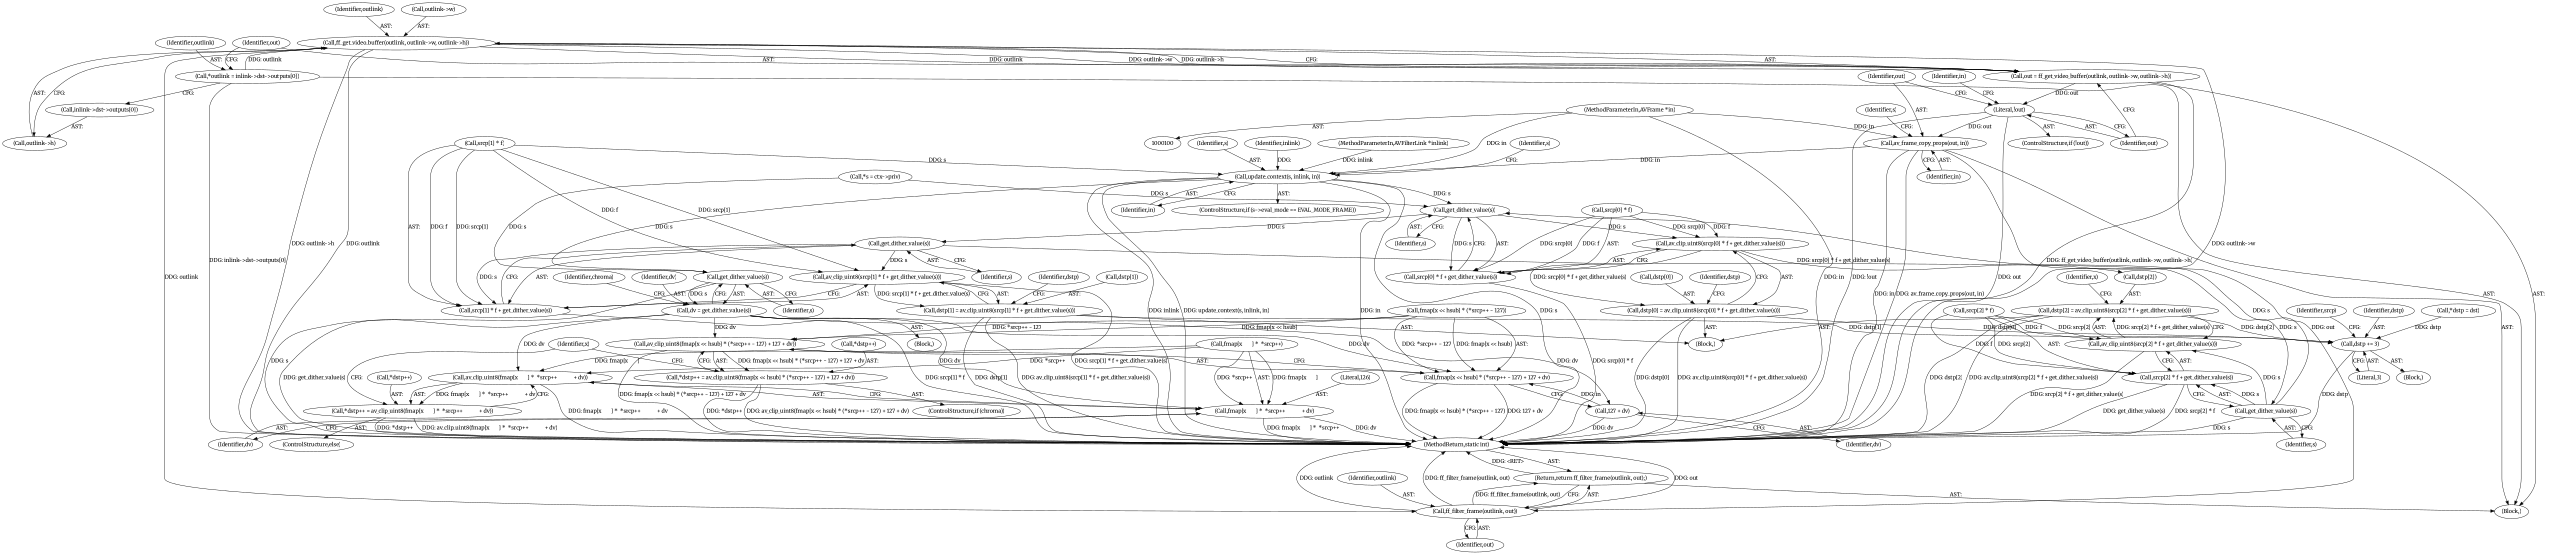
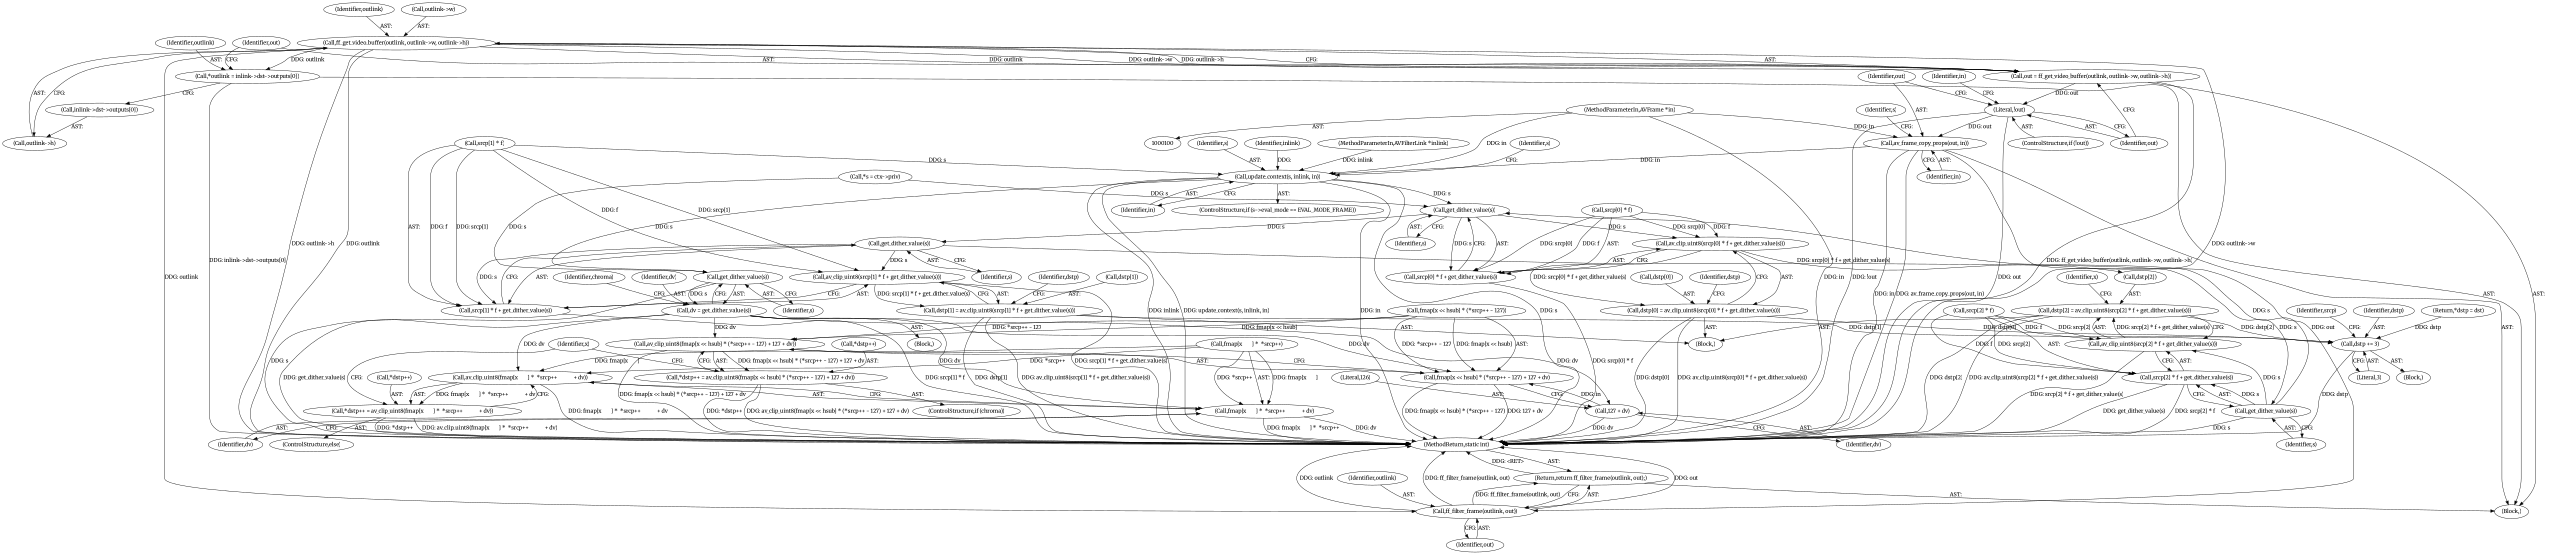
  digraph {
    fontname=Merriweather
    node [fontname=Merriweather]
    edge [fontname=Merriweather]
    n1 [label="(Call,av_frame_copy_props(out, in))"]
    n2 [label="(Call,update_context(s, inlink, in))"]
    n3 [label="(Call,ff_filter_frame(outlink, out))"]
    n4 [label="(MethodReturn,static int)"]
    n5 [label="(Block,)"]
    n6 [label="(Identifier,in)"]
    n7 [label="(Call,get_dither_value(s))"]
    n8 [label="(Call,get_dither_value(s))"]
    n9 [label="(Identifier,in)"]
    n10 [label="(ControlStructure,if (s->eval_mode == EVAL_MODE_FRAME))"]
    n11 [label="(Return,return ff_filter_frame(outlink, out);)"]
    n12 [label="(Identifier,out)"]
    n13 [label="(Literal,!out)"]
    n14 [label="(Identifier,out)"]
    n15 [label="(ControlStructure,if (!out))"]
    n16 [label="(Call,out = ff_get_video_buffer(outlink, outlink->w, outlink->h))"]
    n17 [label="(Call,ff_get_video_buffer(outlink, outlink->w, outlink->h))"]
    n18 [label="(Call,outlink->h)"]
    n19 [label="(Call,*outlink = inlink->dst->outputs[0])"]
    n20 [label="(Call,inlink->dst->outputs[0])"]
    n21 [label="(MethodParameterIn,AVFrame *in)"]
    1000100
    n23 [label="(Call,av_clip_uint8(srcp[0] * f + get_dither_value(s)))"]
    n24 [label="(Call,srcp[0] * f + get_dither_value(s))"]
    n25 [label="(Call,get_dither_value(s))"]
    n26 [label="(Identifier,s)"]
    n27 [label="(Call,dv = get_dither_value(s))"]
    n28 [label="(Identifier,s)"]
    n29 [label="(Call,dstp[0] = av_clip_uint8(srcp[0] * f + get_dither_value(s)))"]
    n30 [label="(Call,dstp[2])"]
    n31 [label="(Call,av_clip_uint8(srcp[1] * f + get_dither_value(s)))"]
    n32 [label="(Call,srcp[1] * f + get_dither_value(s))"]
    n33 [label="(Call,get_dither_value(s))"]
    n34 [label="(Identifier,s)"]
    n35 [label="(Call,dstp += 3)"]
    n36 [label="(Block,)"]
    n37 [label="(Block,)"]
    n38 [label="(Literal,3)"]
    n39 [label="(Call,dstp[1] = av_clip_uint8(srcp[1] * f + get_dither_value(s)))"]
    n40 [label="(Call,av_clip_uint8(srcp[2] * f + get_dither_value(s)))"]
    n41 [label="(Call,srcp[2] * f + get_dither_value(s))"]
    n42 [label="(Identifier,s)"]
    n43 [label="(Call,dstp[2] = av_clip_uint8(srcp[2] * f + get_dither_value(s)))"]
    n44 [label="(Call,av_clip_uint8(fmap[x << hsub] * (*srcp++ - 127) + 127 + dv))"]
    n45 [label="(Call,fmap[x << hsub] * (*srcp++ - 127) + 127 + dv)"]
    n46 [label="(Call,127 + dv)"]
    n47 [label="(Call,av_clip_uint8(fmap[x        ] *  *srcp++              + dv))"]
    n48 [label="(Call,fmap[x        ] *  *srcp++              + dv)"]
    n49 [label="(Block,)"]
    n50 [label="(Call,*dstp++ = av_clip_uint8(fmap[x << hsub] * (*srcp++ - 127) + 127 + dv))"]
    n51 [label="(Identifier,dv)"]
    n52 [label="(Call,*dstp++ = av_clip_uint8(fmap[x        ] *  *srcp++              + dv))"]
    n53 [label="(Identifier,dv)"]
    n54 [label="(ControlStructure,if (chroma))"]
    n55 [label="(ControlStructure,else)"]
    n56 [label="(Identifier,s)"]
    n57 [label="(Identifier,out)"]
    n58 [label="(MethodParameterIn,AVFilterLink *inlink)"]
    n59 [label="(Identifier,out)"]
    n60 [label="(Call,fmap[x << hsub] * (*srcp++ - 127))"]
    n61 [label="(Call,srcp[1] * f)"]
    n62 [label="(Call,dstp[1])"]
    n63 [label="(Identifier,dstp)"]
    n64 [label="(Call,*dstp++)"]
    n65 [label="(Identifier,outlink)"]
    n66 [label="(Identifier,dv)"]
    n67 [label="(Call,srcp[0] * f)"]
    n68 [label="(Identifier,in)"]
    n69 [label="(Call,dstp[0])"]
    n70 [label="(Identifier,chroma)"]
    n71 [label="(Identifier,outlink)"]
    n72 [label="(Identifier,s)"]
    n73 [label="(Identifier,x)"]
    n74 [label="(Call,*s = ctx->priv)"]
    n75 [label="(Identifier,x)"]
    n76 [label="(Call,outlink->w)"]
    n77 [label="(Call,*dstp++)"]
    n78 [label="(Identifier,outlink)"]
    n79 [label="(Identifier,dstp)"]
    n80 [label="(Identifier,dstp)"]
    n81 [label="(Identifier,s)"]
    n82 [label="(Call,fmap[x        ] *  *srcp++)"]
    n83 [label="(Identifier,inlink)"]
    n84 [label="(Literal,126)"]
-   n85 [label="(Call,*dstp = dst)"]
+   n85 [label="(Return,*dstp = dst)"]
    n86 [label="(Identifier,srcp)"]
    n87 [label="(Call,srcp[2] * f)"]
    n1 -> n2 [label="DDG: in"]
    n1 -> n3 [label="DDG: out"]
    n1 -> n4 [label="DDG: in"]
    n1 -> n4 [label="DDG: av_frame_copy_props(out, in)"]
    n1 -> n5 [label="AST: "]
    n1 -> n6 [label="CFG: "]
    n2 -> n4 [label="DDG: s"]
    n2 -> n4 [label="DDG: inlink"]
    n2 -> n4 [label="DDG: update_context(s, inlink, in)"]
    n2 -> n4 [label="DDG: in"]
    n2 -> n7 [label="DDG: s"]
    n2 -> n8 [label="DDG: s"]
    n2 -> n9 [label="CFG: "]
    n2 -> n10 [label="AST: "]
    n3 -> n4 [label="DDG: outlink"]
    n3 -> n4 [label="DDG: ff_filter_frame(outlink, out)"]
    n3 -> n4 [label="DDG: out"]
    n3 -> n11 [label="AST: "]
    n3 -> n11 [label="DDG: ff_filter_frame(outlink, out)"]
    n3 -> n12 [label="CFG: "]
    n4 -> n11 [label="AST: "]
    n6 -> n1 [label="AST: "]
    n7 -> n23 [label="DDG: s"]
    n7 -> n24 [label="AST: "]
    n7 -> n24 [label="DDG: s"]
    n7 -> n25 [label="DDG: s"]
    n7 -> n26 [label="CFG: "]
    n8 -> n4 [label="DDG: s"]
    n8 -> n27 [label="AST: "]
    n8 -> n27 [label="DDG: s"]
    n8 -> n28 [label="CFG: "]
    n9 -> n2 [label="AST: "]
    n11 -> n3 [label="CFG: "]
    n11 -> n4 [label="DDG: <RET>"]
    n11 -> n5 [label="AST: "]
    n12 -> n3 [label="AST: "]
    n13 -> n1 [label="DDG: out"]
    n13 -> n4 [label="DDG: out"]
    n13 -> n4 [label="DDG: !out"]
    n13 -> n14 [label="CFG: "]
-   n13 -> n15 [label="AST: "]
+   n15 -> n13 [label="AST: "]
    n14 -> n13 [label="AST: "]
    n14 -> n16 [label="CFG: "]
    n16 -> n4 [label="DDG: ff_get_video_buffer(outlink, outlink->w, outlink->h)"]
    n16 -> n5 [label="AST: "]
    n16 -> n13 [label="DDG: out"]
    n16 -> n17 [label="CFG: "]
    n17 -> n3 [label="DDG: outlink"]
    n17 -> n4 [label="DDG: outlink"]
    n17 -> n4 [label="DDG: outlink->w"]
    n17 -> n4 [label="DDG: outlink->h"]
    n17 -> n16 [label="AST: "]
    n17 -> n16 [label="DDG: outlink"]
    n17 -> n16 [label="DDG: outlink->w"]
    n17 -> n16 [label="DDG: outlink->h"]
    n17 -> n18 [label="CFG: "]
    n18 -> n17 [label="AST: "]
    n19 -> n4 [label="DDG: inlink->dst->outputs[0]"]
    n19 -> n5 [label="AST: "]
-   n19 -> n17 [label="DDG: outlink"]
+   n17 -> n19 [label="DDG: outlink"]
    n19 -> n20 [label="CFG: "]
    n20 -> n18 [label="AST: "]
    n21 -> n1 [label="DDG: in"]
    n21 -> n2 [label="DDG: in"]
    n21 -> n4 [label="DDG: in"]
    n21 -> 1000100 [label="AST: "]
    n23 -> n24 [label="CFG: "]
    n23 -> n29 [label="AST: "]
    n23 -> n29 [label="DDG: srcp[0] * f + get_dither_value(s)"]
    n23 -> n30 [label="DDG: srcp[0] * f + get_dither_value(s)"]
    n24 -> n4 [label="DDG: srcp[0] * f"]
    n24 -> n7 [label="CFG: "]
    n24 -> n23 [label="AST: "]
    n25 -> n31 [label="DDG: s"]
    n25 -> n32 [label="AST: "]
    n25 -> n32 [label="DDG: s"]
    n25 -> n33 [label="DDG: s"]
    n25 -> n34 [label="CFG: "]
    n26 -> n7 [label="AST: "]
    n27 -> n4 [label="DDG: get_dither_value(s)"]
    n27 -> n8 [label="CFG: "]
    n27 -> n44 [label="DDG: dv"]
    n27 -> n45 [label="DDG: dv"]
    n27 -> n46 [label="DDG: dv"]
    n27 -> n47 [label="DDG: dv"]
    n27 -> n48 [label="DDG: dv"]
    n27 -> n49 [label="AST: "]
    n28 -> n8 [label="AST: "]
    n29 -> n4 [label="DDG: av_clip_uint8(srcp[0] * f + get_dither_value(s))"]
    n29 -> n4 [label="DDG: dstp[0]"]
    n29 -> n23 [label="CFG: "]
    n29 -> n35 [label="DDG: dstp[0]"]
    n29 -> n36 [label="AST: "]
    n30 -> n43 [label="AST: "]
    n31 -> n4 [label="DDG: srcp[1] * f + get_dither_value(s)"]
    n31 -> n32 [label="CFG: "]
    n31 -> n39 [label="AST: "]
    n31 -> n39 [label="DDG: srcp[1] * f + get_dither_value(s)"]
    n32 -> n4 [label="DDG: srcp[1] * f"]
    n32 -> n25 [label="CFG: "]
    n32 -> n31 [label="AST: "]
    n33 -> n4 [label="DDG: s"]
    n33 -> n7 [label="DDG: s"]
    n33 -> n40 [label="DDG: s"]
    n33 -> n41 [label="AST: "]
    n33 -> n41 [label="DDG: s"]
    n33 -> n42 [label="CFG: "]
    n34 -> n25 [label="AST: "]
    n35 -> n4 [label="DDG: dstp"]
    n35 -> n37 [label="AST: "]
    n35 -> n38 [label="CFG: "]
    n38 -> n35 [label="AST: "]
    n39 -> n4 [label="DDG: dstp[1]"]
    n39 -> n4 [label="DDG: av_clip_uint8(srcp[1] * f + get_dither_value(s))"]
    n39 -> n31 [label="CFG: "]
    n39 -> n35 [label="DDG: dstp[1]"]
    n39 -> n36 [label="AST: "]
    n40 -> n4 [label="DDG: srcp[2] * f + get_dither_value(s)"]
    n40 -> n41 [label="CFG: "]
    n40 -> n43 [label="AST: "]
    n40 -> n43 [label="DDG: srcp[2] * f + get_dither_value(s)"]
    n41 -> n4 [label="DDG: get_dither_value(s)"]
    n41 -> n4 [label="DDG: srcp[2] * f"]
    n41 -> n33 [label="CFG: "]
    n41 -> n40 [label="AST: "]
    n42 -> n33 [label="AST: "]
    n43 -> n4 [label="DDG: av_clip_uint8(srcp[2] * f + get_dither_value(s))"]
    n43 -> n4 [label="DDG: dstp[2]"]
    n43 -> n35 [label="DDG: dstp[2]"]
    n43 -> n36 [label="AST: "]
    n43 -> n40 [label="CFG: "]
    n44 -> n4 [label="DDG: fmap[x << hsub] * (*srcp++ - 127) + 127 + dv"]
    n44 -> n45 [label="CFG: "]
    n44 -> n50 [label="AST: "]
    n44 -> n50 [label="DDG: fmap[x << hsub] * (*srcp++ - 127) + 127 + dv"]
    n45 -> n4 [label="DDG: fmap[x << hsub] * (*srcp++ - 127)"]
    n45 -> n4 [label="DDG: 127 + dv"]
    n45 -> n44 [label="AST: "]
    n45 -> n46 [label="CFG: "]
    n46 -> n4 [label="DDG: dv"]
    n46 -> n45 [label="DDG: in"]
    n46 -> n51 [label="CFG: "]
    n47 -> n4 [label="DDG: fmap[x        ] *  *srcp++              + dv"]
    n47 -> n48 [label="CFG: "]
    n47 -> n52 [label="AST: "]
    n47 -> n52 [label="DDG: fmap[x        ] *  *srcp++              + dv"]
    n48 -> n4 [label="DDG: dv"]
    n48 -> n4 [label="DDG: fmap[x        ] *  *srcp++"]
    n48 -> n47 [label="AST: "]
    n48 -> n53 [label="CFG: "]
    n50 -> n4 [label="DDG: av_clip_uint8(fmap[x << hsub] * (*srcp++ - 127) + 127 + dv)"]
    n50 -> n4 [label="DDG: *dstp++"]
    n50 -> n44 [label="CFG: "]
    n50 -> n54 [label="AST: "]
    n51 -> n46 [label="AST: "]
    n52 -> n4 [label="DDG: *dstp++"]
    n52 -> n4 [label="DDG: av_clip_uint8(fmap[x        ] *  *srcp++              + dv)"]
    n52 -> n47 [label="CFG: "]
    n52 -> n55 [label="AST: "]
    n53 -> n48 [label="AST: "]
    n56 -> n2 [label="AST: "]
    n57 -> n1 [label="AST: "]
    n57 -> n13 [label="CFG: "]
    n58 -> n2 [label="DDG: inlink"]
    n59 -> n16 [label="AST: "]
    n59 -> n19 [label="CFG: "]
    n60 -> n44 [label="DDG: fmap[x << hsub]"]
    n60 -> n44 [label="DDG: *srcp++ - 127"]
    n60 -> n45 [label="AST: "]
    n60 -> n45 [label="DDG: fmap[x << hsub]"]
    n60 -> n45 [label="DDG: *srcp++ - 127"]
    n61 -> n2 [label="DDG: s"]
    n61 -> n31 [label="DDG: srcp[1]"]
    n61 -> n31 [label="DDG: f"]
    n61 -> n32 [label="AST: "]
    n61 -> n32 [label="DDG: srcp[1]"]
    n61 -> n32 [label="DDG: f"]
    n62 -> n39 [label="AST: "]
    n63 -> n29 [label="CFG: "]
    n64 -> n50 [label="AST: "]
    n65 -> n19 [label="AST: "]
    n66 -> n27 [label="AST: "]
    n67 -> n23 [label="DDG: srcp[0]"]
    n67 -> n23 [label="DDG: f"]
    n67 -> n24 [label="AST: "]
    n67 -> n24 [label="DDG: srcp[0]"]
    n67 -> n24 [label="DDG: f"]
    n68 -> n13 [label="CFG: "]
    n69 -> n29 [label="AST: "]
    n70 -> n27 [label="CFG: "]
    n71 -> n17 [label="AST: "]
    n72 -> n2 [label="CFG: "]
    n73 -> n50 [label="CFG: "]
    n73 -> n52 [label="CFG: "]
    n74 -> n7 [label="DDG: s"]
    n74 -> n8 [label="DDG: s"]
    n75 -> n43 [label="CFG: "]
    n76 -> n17 [label="AST: "]
    n77 -> n52 [label="AST: "]
    n78 -> n3 [label="AST: "]
    n79 -> n35 [label="AST: "]
    n80 -> n39 [label="CFG: "]
    n81 -> n1 [label="CFG: "]
    n82 -> n47 [label="DDG: fmap[x        ]"]
    n82 -> n47 [label="DDG: *srcp++"]
    n82 -> n48 [label="AST: "]
    n82 -> n48 [label="DDG: fmap[x        ]"]
    n82 -> n48 [label="DDG: *srcp++"]
    n83 -> n2 [label="DDG: "]
-   n84 -> n48 [label="AST: "]
+   n84 -> n46 [label="AST: "]
    n85 -> n35 [label="DDG: dstp"]
    n86 -> n35 [label="CFG: "]
    n87 -> n40 [label="DDG: srcp[2]"]
    n87 -> n40 [label="DDG: f"]
    n87 -> n41 [label="AST: "]
    n87 -> n41 [label="DDG: srcp[2]"]
    n87 -> n41 [label="DDG: f"]
  }
